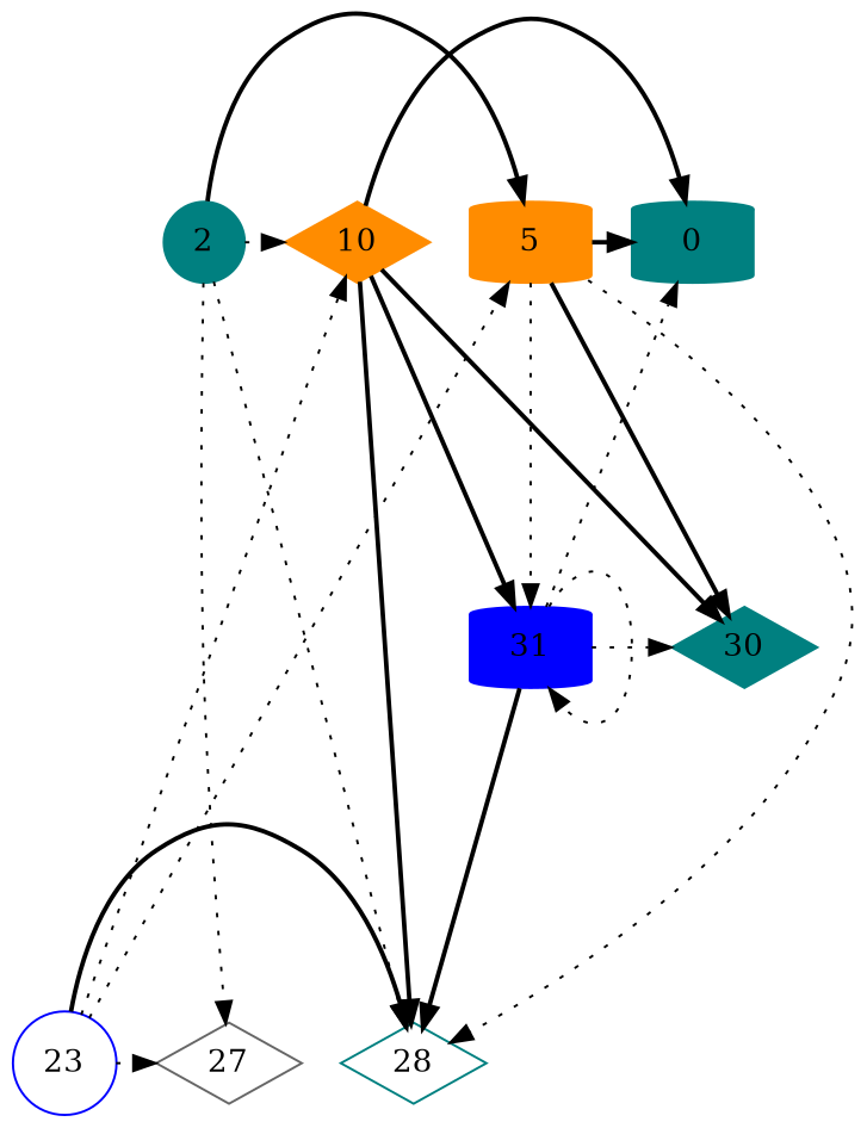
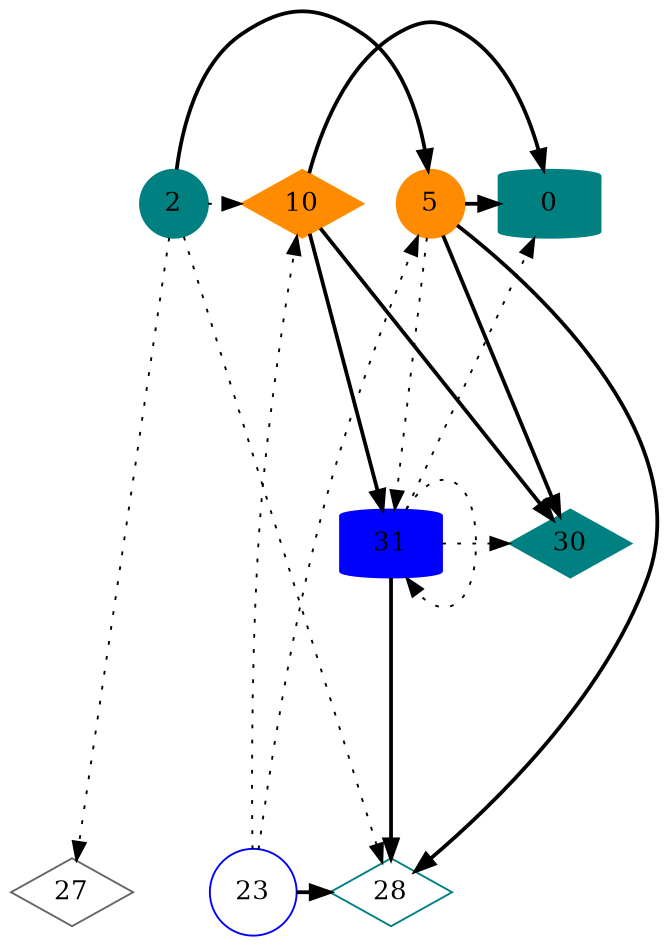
  digraph {
    ranksep=2.0
    node [color=teal shape=diamond style=filled]
    edge [style=bold]
    0 [shape=cylinder]
    2 [shape=circle]
-   5 [color=darkorange shape=cylinder]
+   5 [color=darkorange shape=circle]
    10 [color=darkorange]
    27 [color=gray40 style=""]
    28 [style=""]
    n7 [color=blue label=23 shape=circle style=""]
    30
    31 [color=blue shape=cylinder]
    subgraph sub_1 {
      rank=same
      0
      2
      5
      10
    }
    subgraph sub_2 {
      rank=same
      27
      28
      n7
    }
    subgraph sub_3 {
      rank=same
      30
      31
    }
    2 -> 5
    2 -> 10 [style=dotted]
    2 -> 27 [style=dotted]
    2 -> 28 [style=dotted]
    5 -> 0
-   5 -> 28 [style=dotted]
+   5 -> 28
    5 -> 30
    5 -> 31 [style=dotted]
    10 -> 0
-   10 -> 28
    10 -> 30
    10 -> 31
    n7 -> 5 [style=dotted]
    n7 -> 10 [style=dotted]
-   n7 -> 27 [style=dotted]
    n7 -> 28
    31 -> 0 [style=dotted]
    31 -> 28
    31 -> 30 [style=dotted]
    31 -> 31 [style=dotted]
  }
